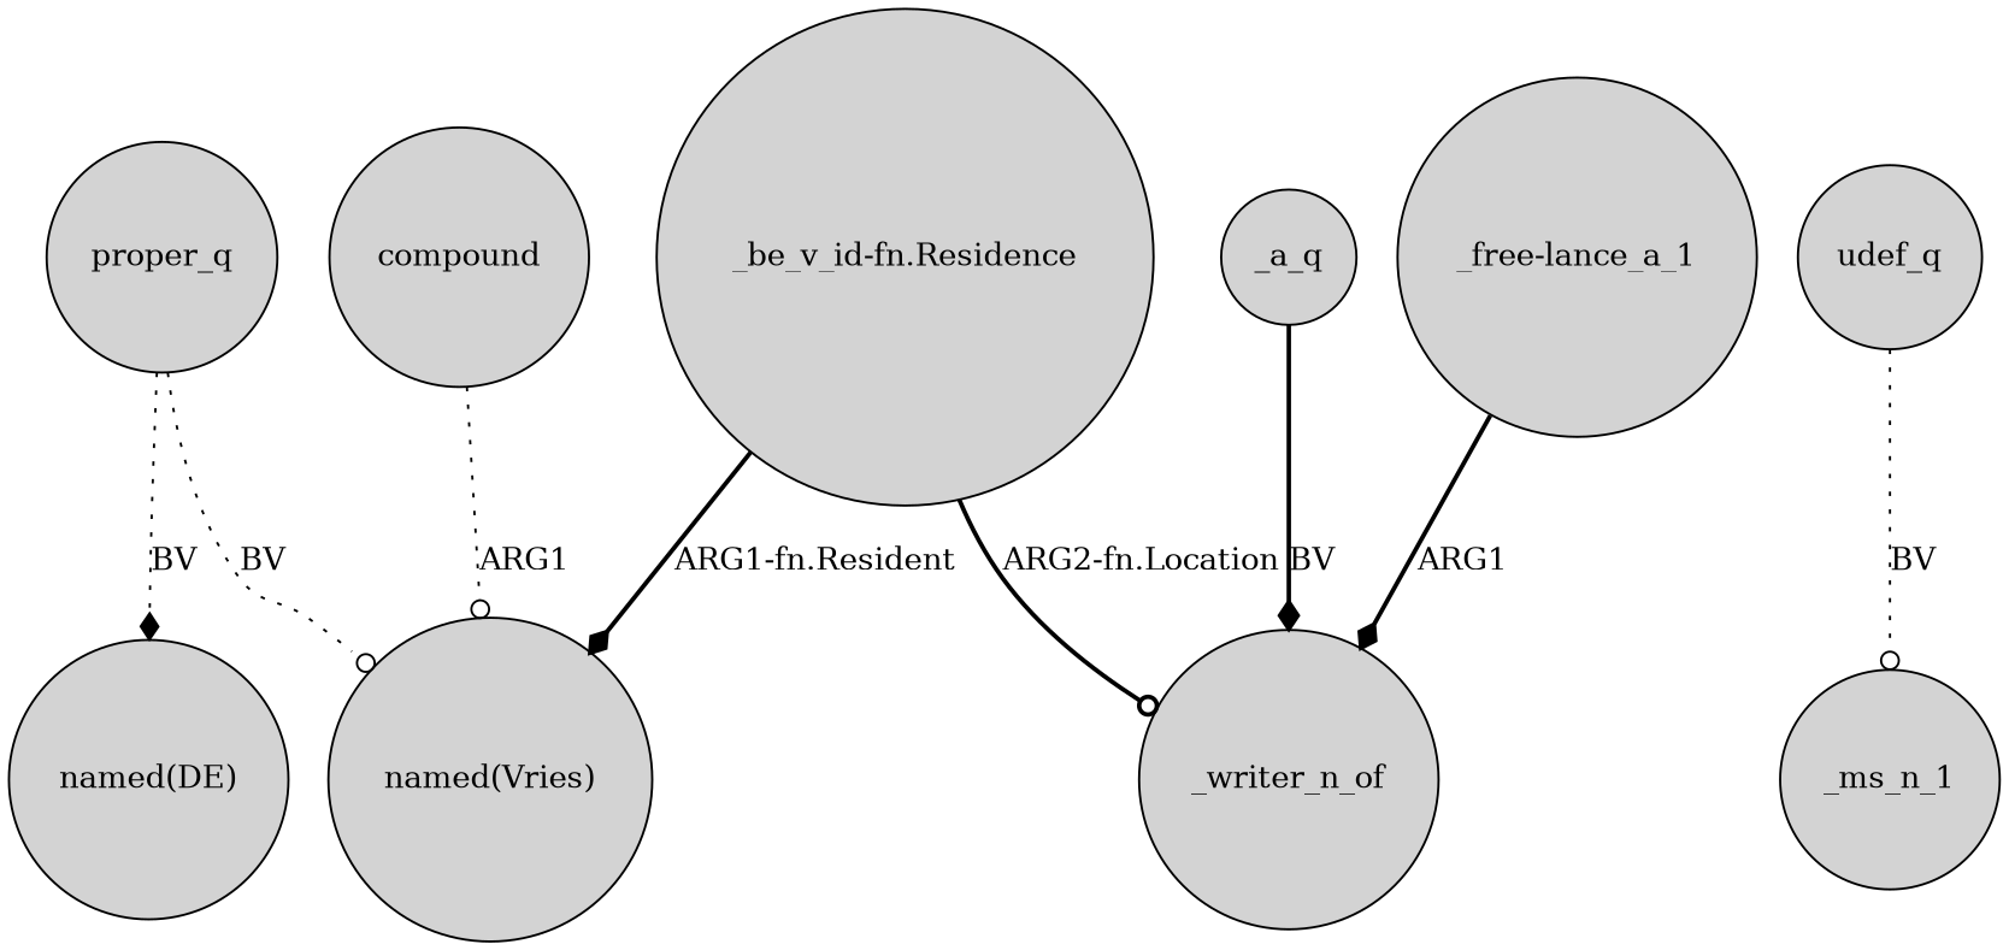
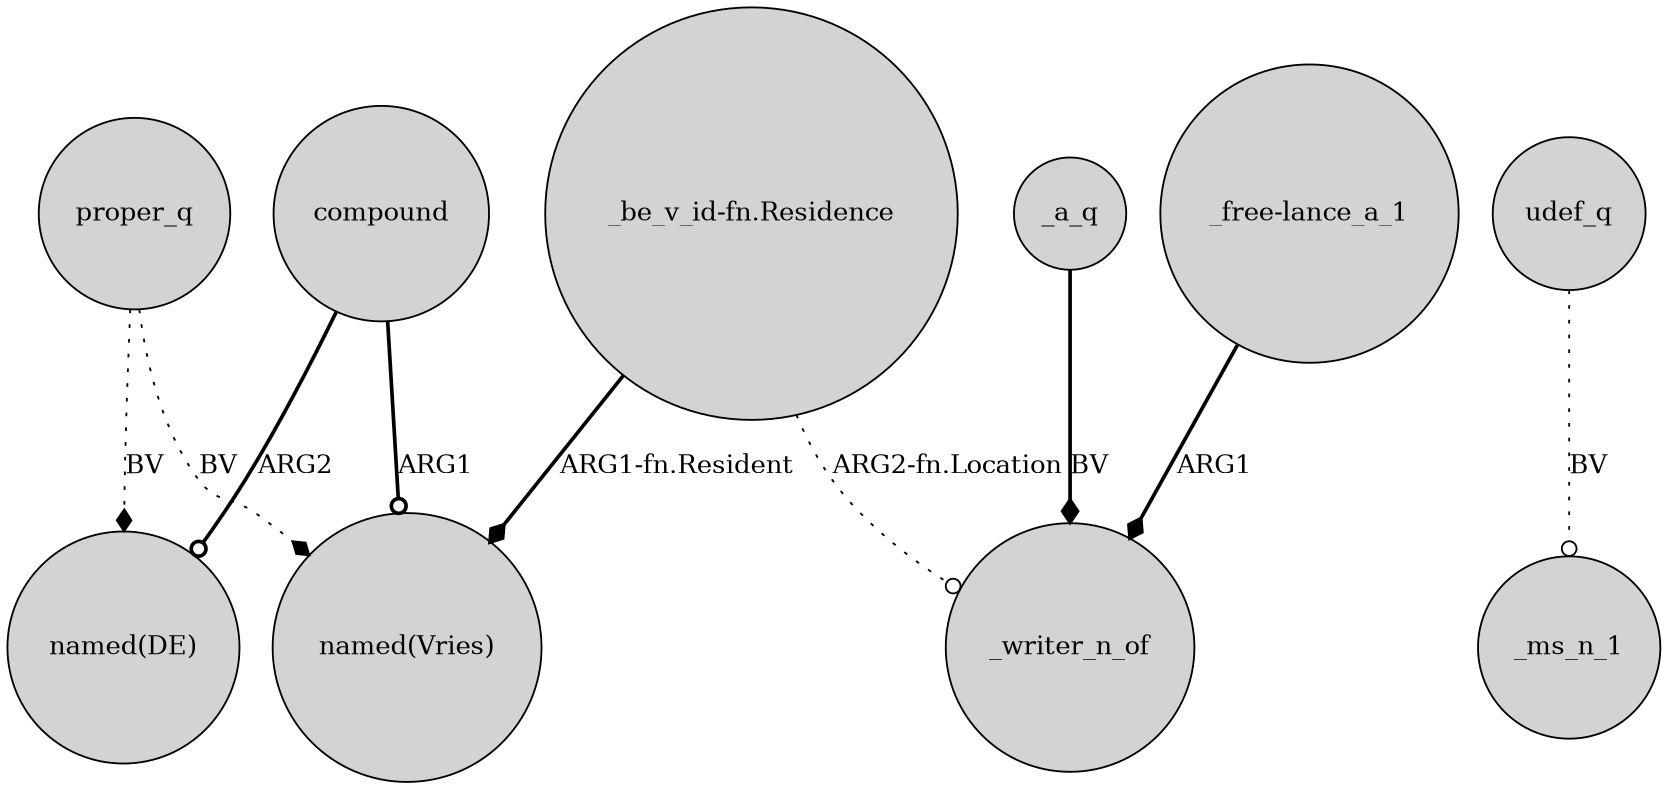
  digraph {
    node [shape=circle style=filled]
    edge [arrowhead=diamond style=bold]
    proper_q
    "named(Vries)"
    "named(DE)"
    "_be_v_id-fn.Residence"
    _writer_n_of
    compound
    "_free-lance_a_1"
    _a_q
    udef_q
    _ms_n_1
-   proper_q -> "named(Vries)" [arrowhead=odot label=BV style=dotted]
+   proper_q -> "named(Vries)" [label=BV style=dotted]
    proper_q -> "named(DE)" [label=BV style=dotted]
    "_be_v_id-fn.Residence" -> "named(Vries)" [label="ARG1-fn.Resident"]
-   "_be_v_id-fn.Residence" -> _writer_n_of [arrowhead=odot label="ARG2-fn.Location"]
-   compound -> "named(Vries)" [arrowhead=odot label=ARG1 style=dotted]
+   "_be_v_id-fn.Residence" -> _writer_n_of [arrowhead=odot label="ARG2-fn.Location" style=dotted]
+   compound -> "named(Vries)" [arrowhead=odot label=ARG1]
+   compound -> "named(DE)" [arrowhead=odot label=ARG2]
    "_free-lance_a_1" -> _writer_n_of [label=ARG1]
    _a_q -> _writer_n_of [label=BV]
    udef_q -> _ms_n_1 [arrowhead=odot label=BV style=dotted]
  }
